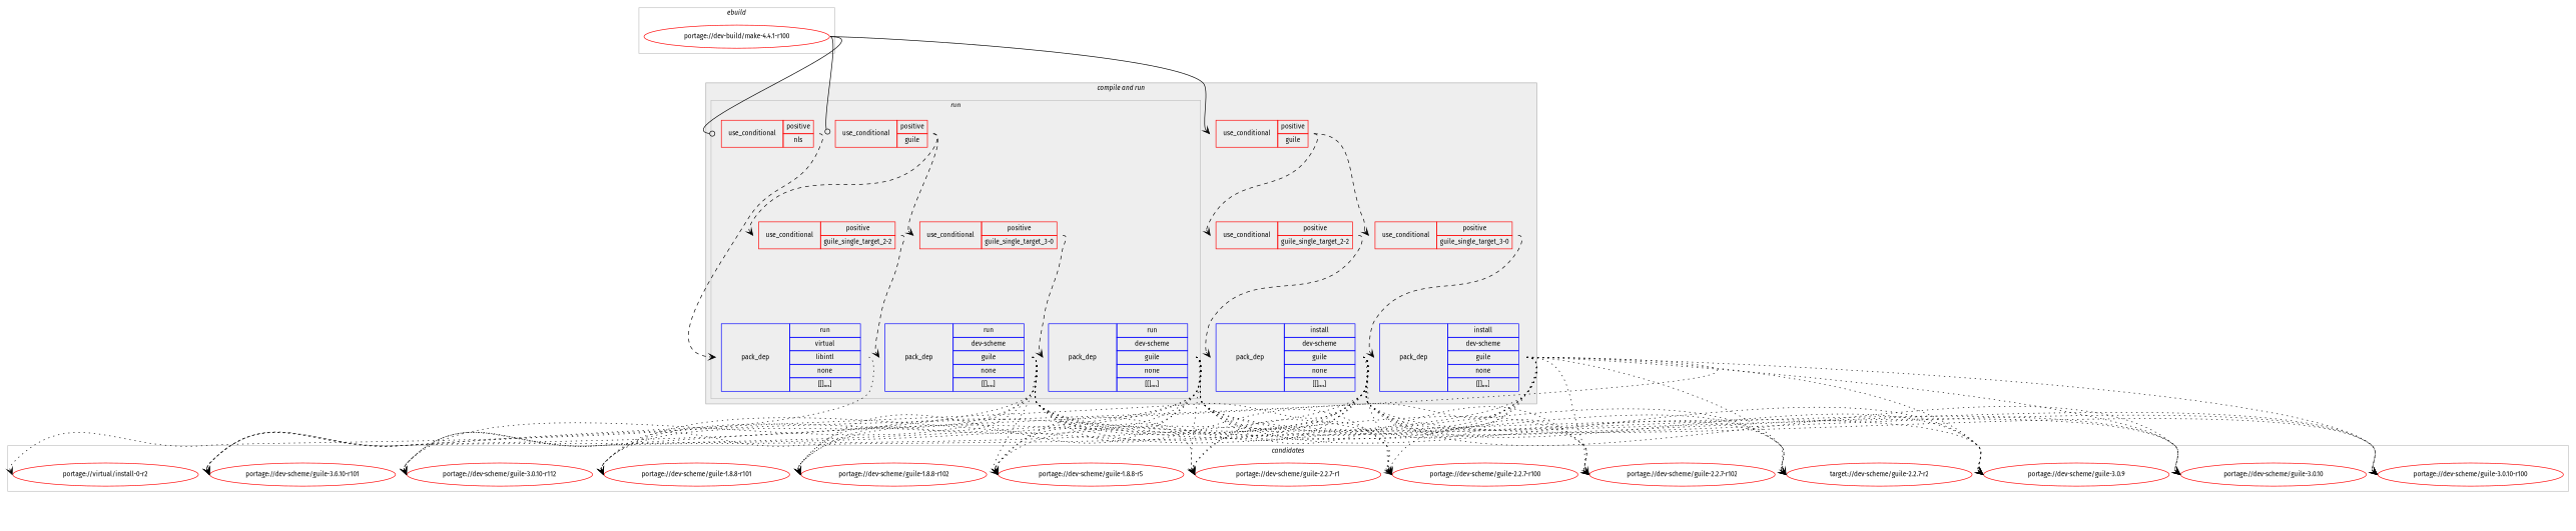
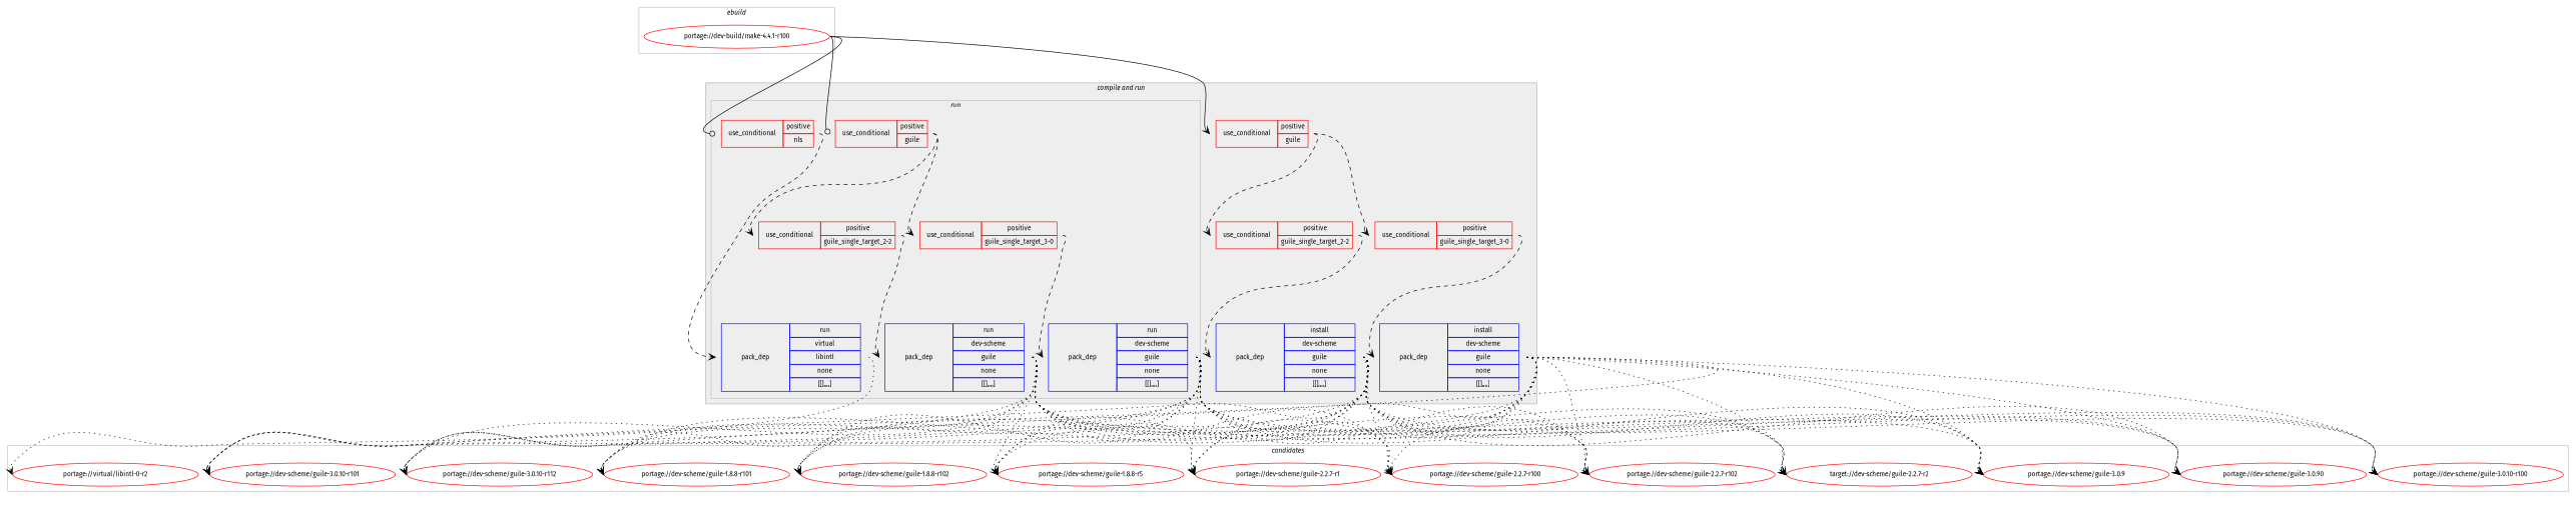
  digraph {
    compound=true
    concentrate=true
    fontname="Fira Sans"
    fontsize=10
    newrank=true
    rankdir=TB
    ranksep=1.5
    node [color=red fontname="Fira Sans" fontsize=10]
    edge [arrowhead=vee fontname="Fira Sans" headport=w style=dotted tailport=e weight=100]
    n1 [label="portage://dev-build/make-4.4.1-r100" width=4]
    n2 [color=blue label=<<TABLE BORDER="0" CELLBORDER="1" CELLSPACING="0" CELLPADDING="4" WIDTH="220"><TR><TD ROWSPAN="6" CELLPADDING="30">pack_dep</TD></TR><TR><TD WIDTH="110">install</TD></TR><TR><TD>dev-scheme</TD></TR><TR><TD>guile</TD></TR><TR><TD>none</TD></TR><TR><TD>[[],,,,]</TD></TR></TABLE>> shape=none]
    n3 [label=<<TABLE BORDER="0" CELLBORDER="1" CELLSPACING="0" CELLPADDING="4"><TR><TD ROWSPAN="3" CELLPADDING="10">use_conditional</TD></TR><TR><TD>positive</TD></TR><TR><TD>guile_single_target_2-2</TD></TR></TABLE>> shape=none]
    n4 [color=blue label=<<TABLE BORDER="0" CELLBORDER="1" CELLSPACING="0" CELLPADDING="4" WIDTH="220"><TR><TD ROWSPAN="6" CELLPADDING="30">pack_dep</TD></TR><TR><TD WIDTH="110">install</TD></TR><TR><TD>dev-scheme</TD></TR><TR><TD>guile</TD></TR><TR><TD>none</TD></TR><TR><TD>[[],,,,]</TD></TR></TABLE>> shape=none]
    n5 [label=<<TABLE BORDER="0" CELLBORDER="1" CELLSPACING="0" CELLPADDING="4"><TR><TD ROWSPAN="3" CELLPADDING="10">use_conditional</TD></TR><TR><TD>positive</TD></TR><TR><TD>guile_single_target_3-0</TD></TR></TABLE>> shape=none]
    n6 [label=<<TABLE BORDER="0" CELLBORDER="1" CELLSPACING="0" CELLPADDING="4"><TR><TD ROWSPAN="3" CELLPADDING="10">use_conditional</TD></TR><TR><TD>positive</TD></TR><TR><TD>guile</TD></TR></TABLE>> shape=none]
    n7 [color=blue label=<<TABLE BORDER="0" CELLBORDER="1" CELLSPACING="0" CELLPADDING="4" WIDTH="220"><TR><TD ROWSPAN="6" CELLPADDING="30">pack_dep</TD></TR><TR><TD WIDTH="110">run</TD></TR><TR><TD>dev-scheme</TD></TR><TR><TD>guile</TD></TR><TR><TD>none</TD></TR><TR><TD>[[],,,,]</TD></TR></TABLE>> shape=none]
    n8 [label=<<TABLE BORDER="0" CELLBORDER="1" CELLSPACING="0" CELLPADDING="4"><TR><TD ROWSPAN="3" CELLPADDING="10">use_conditional</TD></TR><TR><TD>positive</TD></TR><TR><TD>guile_single_target_2-2</TD></TR></TABLE>> shape=none]
    n9 [color=blue label=<<TABLE BORDER="0" CELLBORDER="1" CELLSPACING="0" CELLPADDING="4" WIDTH="220"><TR><TD ROWSPAN="6" CELLPADDING="30">pack_dep</TD></TR><TR><TD WIDTH="110">run</TD></TR><TR><TD>dev-scheme</TD></TR><TR><TD>guile</TD></TR><TR><TD>none</TD></TR><TR><TD>[[],,,,]</TD></TR></TABLE>> shape=none]
    n10 [label=<<TABLE BORDER="0" CELLBORDER="1" CELLSPACING="0" CELLPADDING="4"><TR><TD ROWSPAN="3" CELLPADDING="10">use_conditional</TD></TR><TR><TD>positive</TD></TR><TR><TD>guile_single_target_3-0</TD></TR></TABLE>> shape=none]
    n11 [label=<<TABLE BORDER="0" CELLBORDER="1" CELLSPACING="0" CELLPADDING="4"><TR><TD ROWSPAN="3" CELLPADDING="10">use_conditional</TD></TR><TR><TD>positive</TD></TR><TR><TD>guile</TD></TR></TABLE>> shape=none]
    n12 [color=blue label=<<TABLE BORDER="0" CELLBORDER="1" CELLSPACING="0" CELLPADDING="4" WIDTH="220"><TR><TD ROWSPAN="6" CELLPADDING="30">pack_dep</TD></TR><TR><TD WIDTH="110">run</TD></TR><TR><TD>virtual</TD></TR><TR><TD>libintl</TD></TR><TR><TD>none</TD></TR><TR><TD>[[],,,,]</TD></TR></TABLE>> shape=none]
    n13 [label=<<TABLE BORDER="0" CELLBORDER="1" CELLSPACING="0" CELLPADDING="4"><TR><TD ROWSPAN="3" CELLPADDING="10">use_conditional</TD></TR><TR><TD>positive</TD></TR><TR><TD>nls</TD></TR></TABLE>> shape=none]
    n14 [label="portage://dev-scheme/guile-3.0.10-r112" width=4]
-   n15 [label="portage://dev-scheme/guile-3.6.10-r101" width=4]
+   n15 [label="portage://dev-scheme/guile-3.0.10-r101" width=4]
    n16 [label="portage://dev-scheme/guile-3.0.10-r100" width=4]
-   n17 [label="portage://dev-scheme/guile-3.0.10" width=4]
+   n17 [label="portage://dev-scheme/guile-3.0.90" width=4]
    n18 [label="portage://dev-scheme/guile-3.0.9" width=4]
    n19 [label="target://dev-scheme/guile-2.2.7-r2" width=4]
    n20 [label="portage://dev-scheme/guile-2.2.7-r102" width=4]
    n21 [label="portage://dev-scheme/guile-2.2.7-r100" width=4]
    n22 [label="portage://dev-scheme/guile-2.2.7-r1" width=4]
    n23 [label="portage://dev-scheme/guile-1.8.8-r5" width=4]
    n24 [label="portage://dev-scheme/guile-1.8.8-r102" width=4]
    n25 [label="portage://dev-scheme/guile-1.8.8-r101" width=4]
-   n26 [label="portage://virtual/install-0-r2" width=4]
+   n26 [label="portage://virtual/libintl-0-r2" width=4]
    subgraph cluster_1 {
      color=gray
      label=<<i>ebuild</i>>
      n1
    }
    subgraph cluster_2 {
      color=gray
      label=<<i>dependencies</i>>
      subgraph cluster_3 {
        color=gray
        fillcolor="#eeeeee"
        label=<<i>compile</i>>
        style=filled
        subgraph sub_4 {
          color=gray
          fillcolor="#eeeeee"
          label=<<i>compile</i>>
          style=filled
          n6
          subgraph sub_5 {
            color=gray
            fillcolor="#eeeeee"
            label=<<i>compile</i>>
            style=filled
            n3
            subgraph sub_6 {
              color=gray
              fillcolor="#eeeeee"
              label=<<i>compile</i>>
              style=filled
              n2
            }
          }
          subgraph sub_7 {
            color=gray
            fillcolor="#eeeeee"
            label=<<i>compile</i>>
            style=filled
            n5
            subgraph sub_8 {
              color=gray
              fillcolor="#eeeeee"
              label=<<i>compile</i>>
              style=filled
              n4
            }
          }
        }
      }
      subgraph cluster_9 {
        color=gray
        fillcolor="#eeeeee"
        label=<<i>compile and run</i>>
        style=filled
      }
      subgraph cluster_10 {
        color=gray
        fillcolor="#eeeeee"
        label=<<i>run</i>>
        style=filled
        subgraph sub_11 {
          color=gray
          fillcolor="#eeeeee"
          label=<<i>run</i>>
          style=filled
          n11
          subgraph sub_12 {
            color=gray
            fillcolor="#eeeeee"
            label=<<i>run</i>>
            style=filled
            n8
            subgraph sub_13 {
              color=gray
              fillcolor="#eeeeee"
              label=<<i>run</i>>
              style=filled
              n7
            }
          }
          subgraph sub_14 {
            color=gray
            fillcolor="#eeeeee"
            label=<<i>run</i>>
            style=filled
            n10
            subgraph sub_15 {
              color=gray
              fillcolor="#eeeeee"
              label=<<i>run</i>>
              style=filled
              n9
            }
          }
        }
        subgraph sub_16 {
          color=gray
          fillcolor="#eeeeee"
          label=<<i>run</i>>
          style=filled
          n13
          subgraph sub_17 {
            color=gray
            fillcolor="#eeeeee"
            label=<<i>run</i>>
            style=filled
            n12
          }
        }
      }
    }
    subgraph cluster_18 {
      color=gray
      label=<<i>candidates</i>>
      rank=same
      subgraph sub_19 {
        color=black
        label=<<i>candidates</i>>
        nodesep=1
        rank=same
        n14
        n15
        n16
        n17
        n18
        n19
        n20
        n21
        n22
        n23
        n24
        n25
      }
      subgraph sub_20 {
        color=black
        label=<<i>candidates</i>>
        nodesep=1
        rank=same
        n14
        n15
        n16
        n17
        n18
        n19
        n20
        n21
        n22
        n23
        n24
        n25
      }
      subgraph sub_21 {
        color=black
        label=<<i>candidates</i>>
        nodesep=1
        rank=same
        n14
        n15
        n16
        n17
        n18
        n19
        n20
        n21
        n22
        n23
        n24
        n25
      }
      subgraph sub_22 {
        color=black
        label=<<i>candidates</i>>
        nodesep=1
        rank=same
        n14
        n15
        n16
        n17
        n18
        n19
        n20
        n21
        n22
        n23
        n24
        n25
      }
      subgraph sub_23 {
        color=black
        label=<<i>candidates</i>>
        nodesep=1
        rank=same
        n26
      }
    }
    n1 -> n6 [style=solid weight=20]
    n1 -> n11 [arrowhead=odot style=solid weight=20]
    n1 -> n13 [arrowhead=odot style=solid weight=20]
    n2 -> n14
    n2 -> n15
    n2 -> n16
    n2 -> n17
    n2 -> n18
    n2 -> n19
    n2 -> n20
    n2 -> n21
    n2 -> n22
    n2 -> n23
    n2 -> n24
    n2 -> n25
    n3 -> n2 [style=dashed weight=20]
    n4 -> n14
    n4 -> n15
    n4 -> n16
    n4 -> n17
    n4 -> n18
    n4 -> n19
    n4 -> n20
    n4 -> n21
    n4 -> n22
    n4 -> n23
    n4 -> n24
    n4 -> n25
    n5 -> n4 [style=dashed weight=20]
    n6 -> n3 [style=dashed weight=20]
    n6 -> n5 [style=dashed weight=20]
    n7 -> n14
    n7 -> n15
    n7 -> n16
    n7 -> n17
    n7 -> n18
    n7 -> n19
    n7 -> n20
    n7 -> n21
    n7 -> n22
    n7 -> n23
    n7 -> n24
    n7 -> n25
    n8 -> n7 [style=dashed weight=20]
    n9 -> n14
    n9 -> n15
    n9 -> n16
    n9 -> n17
    n9 -> n18
    n9 -> n19
    n9 -> n20
    n9 -> n21
    n9 -> n22
    n9 -> n23
    n9 -> n24
    n9 -> n25
    n10 -> n9 [style=dashed weight=20]
    n11 -> n8 [style=dashed weight=20]
    n11 -> n10 [style=dashed weight=20]
    n12 -> n26
    n13 -> n12 [style=dashed weight=20]
  }
